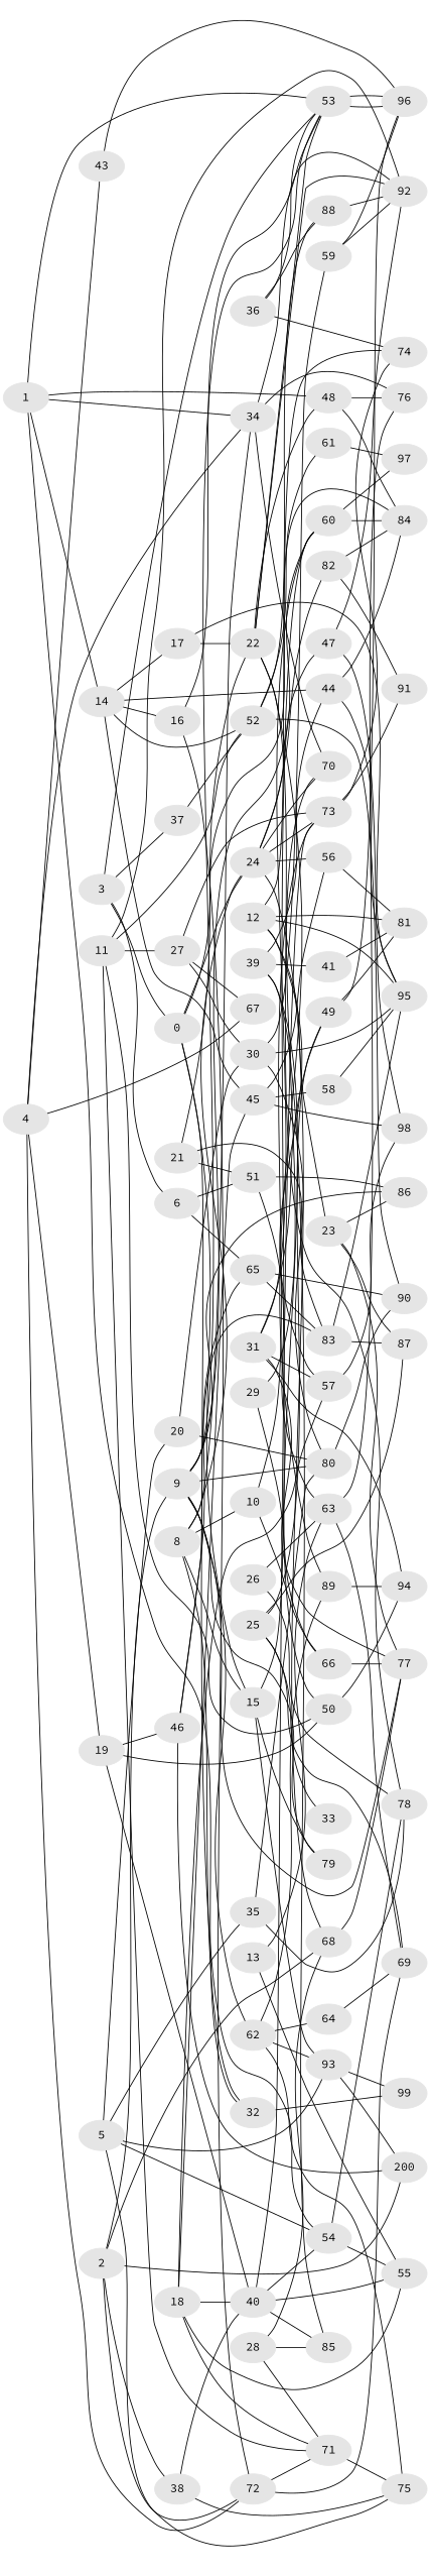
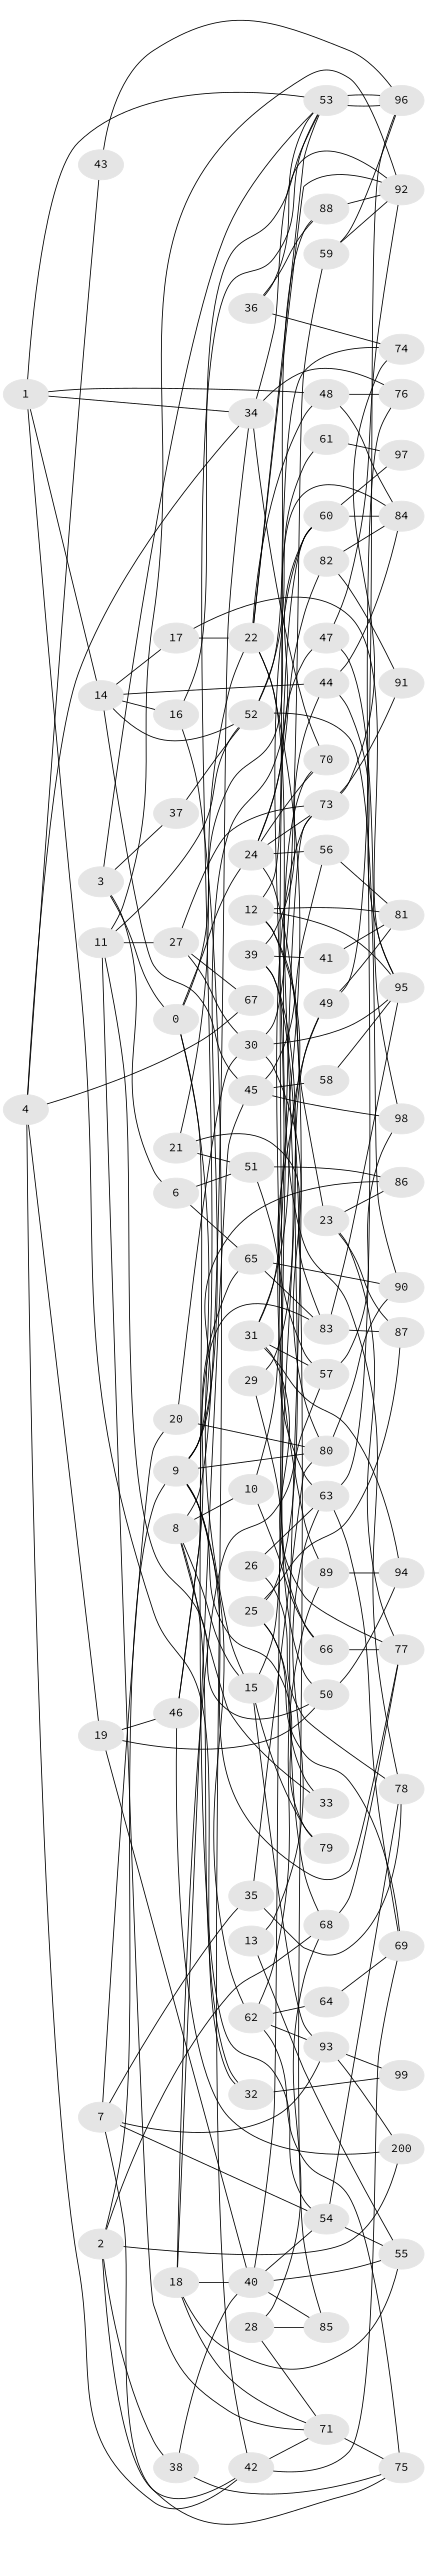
  graph {
    fontname="Source Code Pro"
    rankdir=LR
    node [color=gray90 fontname="Source Code Pro" style=filled]
    edge [fontname="Source Code Pro"]
    1
    14
    32
    34
    48
    53
    52
    16
    17
    44
    45
    99
    92
    70
    76
    84
    96
    2
    9
    38
-   42 [label=72]
+   42
    68
    n23 [label=200]
    60
    62
    77
    79
    80
    86
    75
    40
    71
    69
    3
    n35 [label=0]
    6
    37
    15
    24
    54
    51
    65
    4
    19
    43
    67
    50
    46
    93
    73
    47
    56
    82
    55
    78
    63
    83
    90
-   7 [label=5]
+   7
    20
    35
    30
    8
    10
    33
    66
    97
    89
    64
    74
    91
    11
    27
    94
    88
    61
    12
    23
    57
    81
    95
    87
    98
    13
    22
    58
    18
    85
    59
    21
    25
    49
    26
    28
    29
    31
    36
    39
    41
    1 -- 14
    1 -- 32
    1 -- 34
    1 -- 48
    1 -- 53
    14 -- 52
    14 -- 16
    14 -- 17
    14 -- 44
    14 -- 45
    32 -- 99
    34 -- 92
    34 -- 70
    34 -- 76
    48 -- 76
    48 -- 84
    53 -- 96
    53 -- 96
    52 -- 90
    52 -- 88
    52 -- 61
    16 -- 53
    16 -- 42
    17 -- 95
    17 -- 22
    44 -- 84
    44 -- 95
    45 -- 56
    45 -- 98
    45 -- 58
    2 -- 9
    2 -- 38
    2 -- 42
    2 -- 68
    2 -- n23
    9 -- 53
    9 -- 60
    9 -- 62
    9 -- 77
    9 -- 79
    9 -- 80
    9 -- 86
    38 -- 75
    38 -- 40
    42 -- 71
    42 -- 69
    68 -- 77
    60 -- 84
    60 -- 97
    62 -- 75
    62 -- 93
    62 -- 89
    62 -- 64
    80 -- 90
    40 -- 54
    40 -- 73
    40 -- 55
    40 -- 85
    71 -- 75
    3 -- 53
    3 -- n35
    3 -- 6
    3 -- 37
    n35 -- 84
    n35 -- 15
    n35 -- 24
    n35 -- 54
    6 -- 51
    6 -- 65
    37 -- 52
    15 -- 60
    15 -- 79
    15 -- 93
    24 -- 70
    24 -- 68
    24 -- 73
    24 -- 47
    24 -- 56
    24 -- 82
    54 -- 55
    54 -- 78
    51 -- 86
    51 -- 63
    65 -- 83
    65 -- 90
    4 -- 34
    4 -- 42
    4 -- 19
    4 -- 43
    4 -- 67
    19 -- 40
    19 -- 50
    19 -- 46
    43 -- 96
    50 -- 94
    46 -- n23
    46 -- 65
    46 -- 83
    93 -- 99
    93 -- n23
    73 -- 74
    73 -- 91
    47 -- 92
    47 -- 98
    56 -- 81
    82 -- 84
    82 -- 91
    63 -- 76
    63 -- 69
    83 -- 95
    83 -- 87
    7 -- 75
    7 -- 54
    7 -- 93
    7 -- 20
    7 -- 35
    20 -- 80
    20 -- 30
    35 -- 80
    35 -- 78
    30 -- 80
    30 -- 95
    30 -- 59
    8 -- 32
    8 -- 34
    8 -- 15
    8 -- 10
-   8 -- 24
+   8 -- 33
    10 -- 73
    10 -- 66
    66 -- 77
    89 -- 94
    64 -- 69
    11 -- 52
    11 -- 92
    11 -- 71
    11 -- 50
    11 -- 27
    27 -- 67
    27 -- 73
    27 -- 30
    88 -- 92
    61 -- 97
    12 -- 74
    12 -- 23
    12 -- 57
    12 -- 81
    12 -- 95
    23 -- 77
    23 -- 86
    23 -- 87
    57 -- 98
    13 -- 55
    13 -- 63
    22 -- 48
    22 -- 53
    22 -- 92
    22 -- 78
    22 -- 89
    58 -- 95
    18 -- 45
    18 -- 40
    18 -- 71
    18 -- 55
    18 -- 57
    59 -- 92
    59 -- 96
    21 -- 51
    21 -- 83
    21 -- 22
    25 -- 69
    25 -- 33
    25 -- 87
    25 -- 49
    49 -- 96
    49 -- 81
    26 -- 78
    26 -- 63
    28 -- 68
    28 -- 71
    28 -- 85
    29 -- 70
    29 -- 66
    31 -- 60
    31 -- 77
    31 -- 94
    31 -- 57
    31 -- 49
    36 -- 53
    36 -- 74
    36 -- 88
    39 -- 44
    39 -- 50
    39 -- 85
    39 -- 41
    41 -- 81
  }
